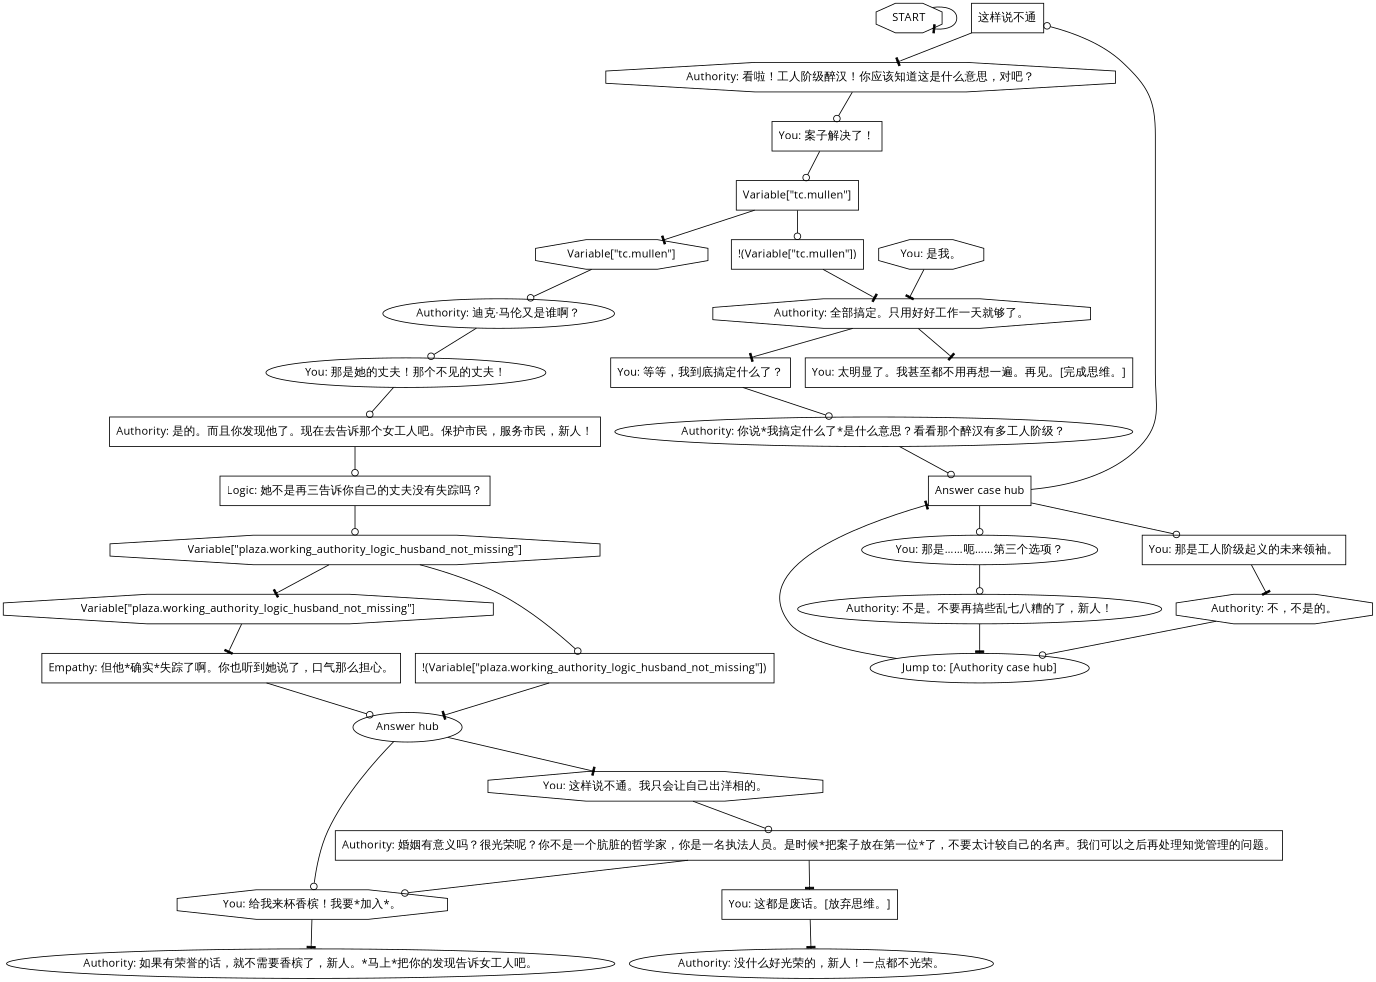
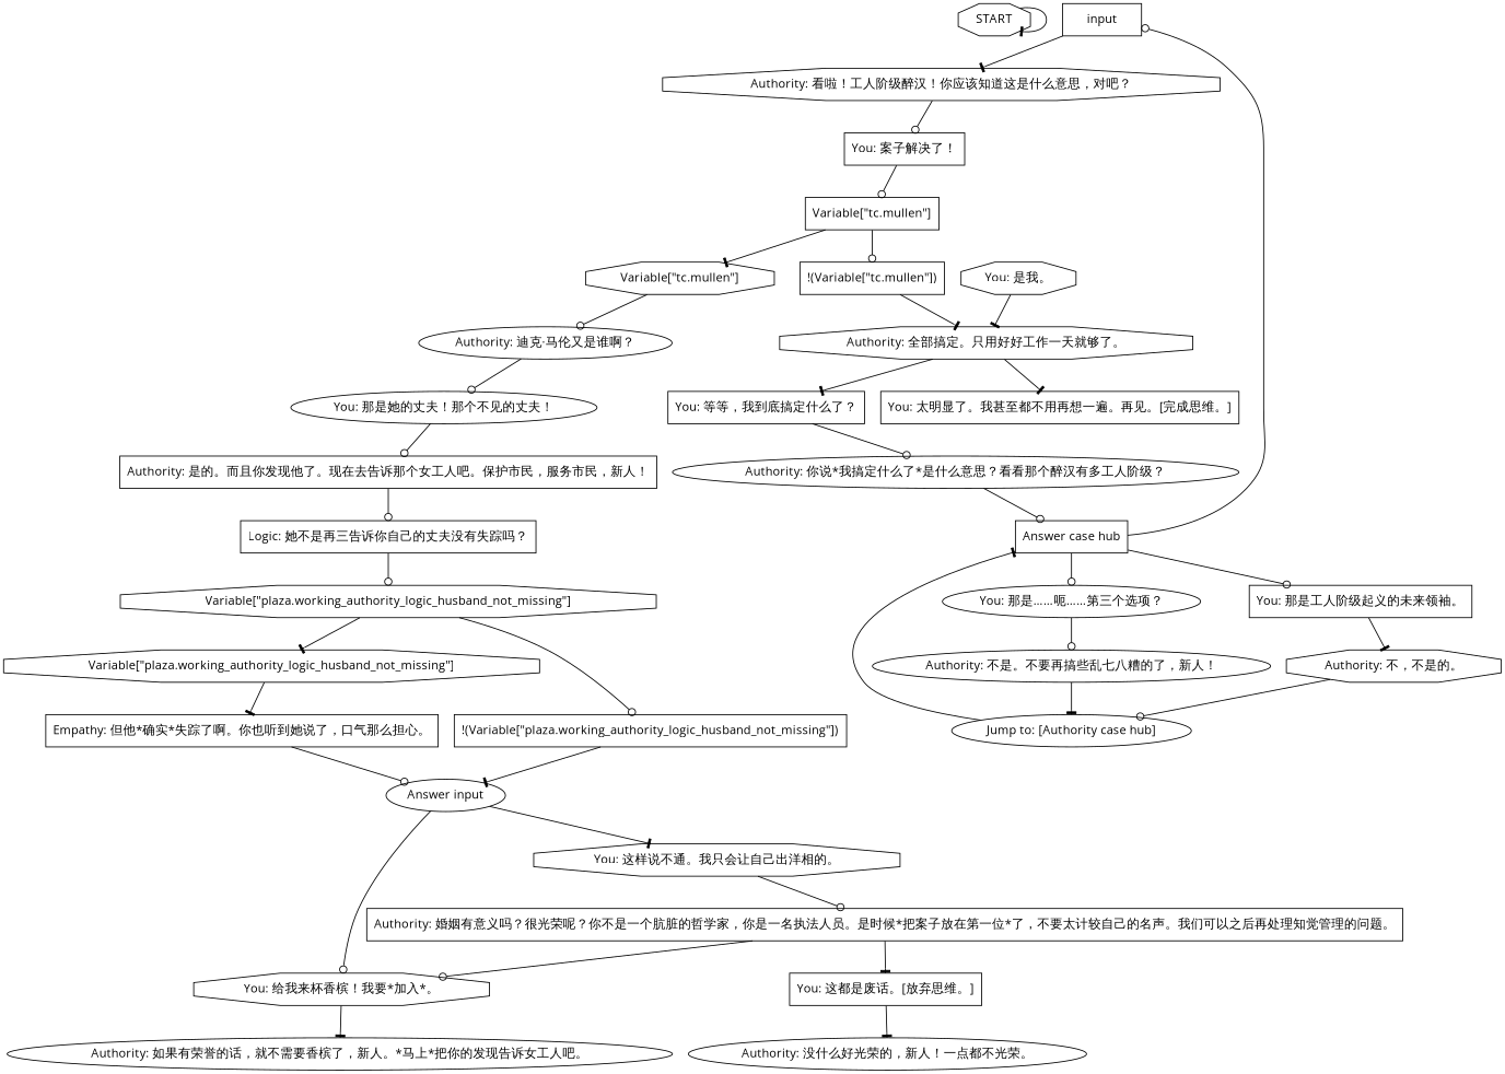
  digraph {
    fontname="Open Sans"
    node [fontname="Open Sans" shape=box]
    edge [arrowhead=odot fontname="Open Sans"]
    n1 [label=START shape=octagon]
-   n2 [label="这样说不通"]
+   n2 [label=input]
    n3 [label="Authority: 看啦！工人阶级醉汉！你应该知道这是什么意思，对吧？" shape=octagon]
    n4 [label="You: 案子解决了！"]
    n5 [label="You: 那是她的丈夫！那个不见的丈夫！" shape=ellipse]
    n6 [label="Authority: 是的。而且你发现他了。现在去告诉那个女工人吧。保护市民，服务市民，新人！"]
    n7 [label="Logic: 她不是再三告诉你自己的丈夫没有失踪吗？"]
    n8 [label="You: 是我。" shape=octagon]
    n9 [label="Authority: 全部搞定。只用好好工作一天就够了。" shape=octagon]
    n10 [label="You: 等等，我到底搞定什么了？"]
    n11 [label="You: 太明显了。我甚至都不用再想一遍。再见。[完成思维。]"]
    n12 [label="Authority: 没什么好光荣的，新人！一点都不光荣。" shape=ellipse]
    n13 [label="You: 这都是废话。[放弃思维。]"]
    n14 [label="Authority: 不是。不要再搞些乱七八糟的了，新人！" shape=ellipse]
    n15 [label="Jump to: [Authority case hub]" shape=ellipse]
    n16 [label="Answer case hub"]
    n17 [label="Authority: 你说*我搞定什么了*是什么意思？看看那个醉汉有多工人阶级？" shape=ellipse]
    n18 [label="You: 给我来杯香槟！我要*加入*。" shape=octagon]
    n19 [label="Authority: 如果有荣誉的话，就不需要香槟了，新人。*马上*把你的发现告诉女工人吧。" shape=ellipse]
    n20 [label="Variable[\"tc.mullen\"]"]
    n21 [label="Variable[\"tc.mullen\"]" shape=octagon]
    n22 [label="!(Variable[\"tc.mullen\"])"]
    n23 [label="Authority: 迪克·马伦又是谁啊？" shape=ellipse]
    n24 [label="Empathy: 但他*确实*失踪了啊。你也听到她说了，口气那么担心。"]
-   n25 [label="Answer hub" shape=ellipse]
+   n25 [label="Answer input" shape=ellipse]
    n26 [label="You: 这样说不通。我只会让自己出洋相的。" shape=octagon]
    n27 [label="Variable[\"plaza.working_authority_logic_husband_not_missing\"]" shape=octagon]
    n28 [label="Variable[\"plaza.working_authority_logic_husband_not_missing\"]" shape=octagon]
    n29 [label="!(Variable[\"plaza.working_authority_logic_husband_not_missing\"])"]
    n30 [label="You: 那是……呃……第三个选项？" shape=ellipse]
    n31 [label="You: 那是工人阶级起义的未来领袖。"]
    n32 [label="Authority: 婚姻有意义吗？很光荣呢？你不是一个肮脏的哲学家，你是一名执法人员。是时候*把案子放在第一位*了，不要太计较自己的名声。我们可以之后再处理知觉管理的问题。"]
    n33 [label="Authority: 不，不是的。" shape=octagon]
    n1 -> n1 [arrowhead=tee]
    n2 -> n3 [arrowhead=tee]
    n3 -> n4
    n4 -> n20
    n5 -> n6
    n6 -> n7
    n7 -> n27
    n8 -> n9 [arrowhead=tee]
    n9 -> n10 [arrowhead=tee]
    n9 -> n11 [arrowhead=tee]
    n10 -> n17
    n13 -> n12 [arrowhead=tee]
    n14 -> n15 [arrowhead=tee]
    n15 -> n16 [arrowhead=tee]
    n16 -> n2
    n16 -> n30
    n16 -> n31
    n17 -> n16
    n18 -> n19 [arrowhead=tee]
    n20 -> n21 [arrowhead=tee]
    n20 -> n22
    n21 -> n23
    n22 -> n9 [arrowhead=tee]
    n23 -> n5
    n24 -> n25
    n25 -> n18
    n25 -> n26 [arrowhead=tee]
    n26 -> n32
    n27 -> n28 [arrowhead=tee]
    n27 -> n29
    n28 -> n24 [arrowhead=tee]
    n29 -> n25 [arrowhead=tee]
    n30 -> n14
    n31 -> n33 [arrowhead=tee]
    n32 -> n13 [arrowhead=tee]
    n32 -> n18
    n33 -> n15
  }
